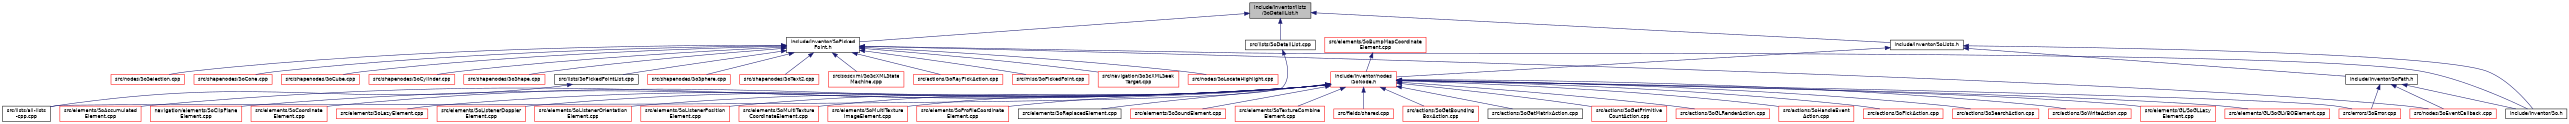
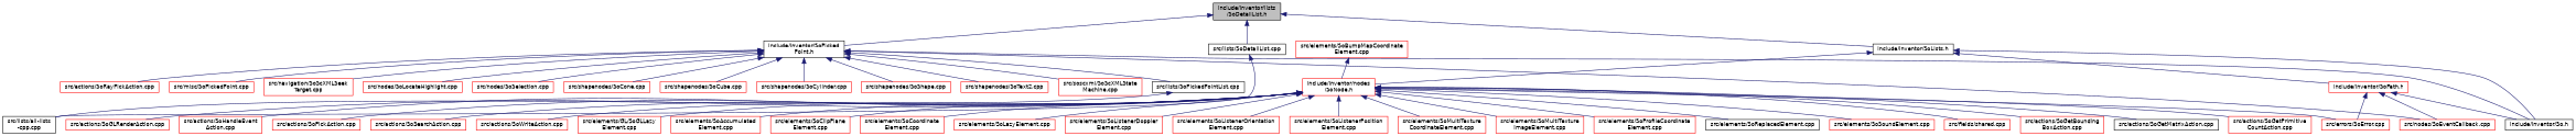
  digraph {
    node [color=red fillcolor=white fontname=Helvetica fontsize=10 shape=record style=filled]
    edge [color=midnightblue dir=back fontname=Helvetica fontsize=10 labelfontname=Helvetica labelfontsize=10 style=solid]
    n1 [color=black fillcolor=grey75 fontcolor=black height=0.2 label="include/Inventor/lists\l/SoDetailList.h" width=0.4]
    n2 [color=black height=0.2 label="src/lists/SoDetailList.cpp" width=0.4]
    n3 [color=black height=0.2 label="include/Inventor/SoLists.h" width=0.4]
    n4 [color=black height=0.2 label="include/Inventor/SoPicked\lPoint.h" width=0.4]
    n5 [color=black height=0.2 label="src/lists/all-lists\l-cpp.cpp" width=0.4]
    n6 [height=0.2 label="include/Inventor/nodes\l/SoNode.h" width=0.4]
    n7 [color=black height=0.2 label="include/Inventor/So.h" width=0.4]
-   n8 [color=black height=0.2 label="include/Inventor/SoPath.h" width=0.4]
+   n8 [height=0.2 label="include/Inventor/SoPath.h" width=0.4]
    n9 [height=0.2 label="src/nodes/SoEventCallback.cpp" width=0.4]
    n10 [height=0.2 label="src/actions/SoRayPickAction.cpp" width=0.4]
    n11 [color=black height=0.2 label="src/lists/SoPickedPointList.cpp" width=0.4]
    n12 [height=0.2 label="src/misc/SoPickedPoint.cpp" width=0.4]
    n13 [height=0.2 label="src/navigation/SoScXMLSeek\lTarget.cpp" width=0.4]
    n14 [height=0.2 label="src/nodes/SoLocateHighlight.cpp" width=0.4]
    n15 [height=0.2 label="src/nodes/SoSelection.cpp" width=0.4]
    n16 [height=0.2 label="src/shapenodes/SoCone.cpp" width=0.4]
    n17 [height=0.2 label="src/shapenodes/SoCube.cpp" width=0.4]
    n18 [height=0.2 label="src/shapenodes/SoCylinder.cpp" width=0.4]
    n19 [height=0.2 label="src/shapenodes/SoShape.cpp" width=0.4]
-   n20 [height=0.2 label="src/shapenodes/SoSphere.cpp" width=0.4]
    n21 [height=0.2 label="src/shapenodes/SoText2.cpp" width=0.4]
    n22 [height=0.2 label="src/soscxml/SoScXMLState\lMachine.cpp" width=0.4]
    n23 [height=0.2 label="src/actions/SoGetBounding\lBoxAction.cpp" width=0.4]
    n24 [color=black height=0.2 label="src/actions/SoGetMatrixAction.cpp" width=0.4]
    n25 [height=0.2 label="src/actions/SoGetPrimitive\lCountAction.cpp" width=0.4]
    n26 [height=0.2 label="src/actions/SoGLRenderAction.cpp" width=0.4]
    n27 [height=0.2 label="src/actions/SoHandleEvent\lAction.cpp" width=0.4]
    n28 [height=0.2 label="src/actions/SoPickAction.cpp" width=0.4]
    n29 [height=0.2 label="src/actions/SoSearchAction.cpp" width=0.4]
    n30 [height=0.2 label="src/actions/SoWriteAction.cpp" width=0.4]
    n31 [height=0.2 label="src/elements/GL/SoGLLazy\lElement.cpp" width=0.4]
-   n32 [height=0.2 label="src/elements/GL/SoGLVBOElement.cpp" width=0.4]
    n33 [height=0.2 label="src/elements/SoAccumulated\lElement.cpp" width=0.4]
-   n34 [height=0.2 label="navigation/elements/SoClipPlane\lElement.cpp" width=0.4]
+   n34 [height=0.2 label="src/elements/SoClipPlane\lElement.cpp" width=0.4]
    n35 [height=0.2 label="src/elements/SoCoordinate\lElement.cpp" width=0.4]
    n36 [height=0.2 label="src/elements/SoLazyElement.cpp" width=0.4]
    n37 [height=0.2 label="src/elements/SoListenerDoppler\lElement.cpp" width=0.4]
    n38 [height=0.2 label="src/elements/SoListenerOrientation\lElement.cpp" width=0.4]
    n39 [height=0.2 label="src/elements/SoListenerPosition\lElement.cpp" width=0.4]
    n40 [height=0.2 label="src/elements/SoMultiTexture\lCoordinateElement.cpp" width=0.4]
    n41 [height=0.2 label="src/elements/SoMultiTexture\lImageElement.cpp" width=0.4]
    n42 [height=0.2 label="src/elements/SoProfileCoordinate\lElement.cpp" width=0.4]
    n43 [color=black height=0.2 label="src/elements/SoReplacedElement.cpp" width=0.4]
    n44 [height=0.2 label="src/elements/SoSoundElement.cpp" width=0.4]
-   n45 [height=0.2 label="src/elements/SoTextureCombine\lElement.cpp" width=0.4]
    n46 [height=0.2 label="src/errors/SoError.cpp" width=0.4]
    n47 [height=0.2 label="src/fields/shared.cpp" width=0.4]
    n48 [height=0.2 label="src/elements/SoBumpMapCoordinate\lElement.cpp" width=0.4]
    n1 -> n2
    n1 -> n3
    n1 -> n4
    n2 -> n5
    n3 -> n6
    n3 -> n7
    n3 -> n8
    n4 -> n7
    n4 -> n9
    n4 -> n10
    n4 -> n11
    n4 -> n12
    n4 -> n13
    n4 -> n14
    n4 -> n15
    n4 -> n16
    n4 -> n17
    n4 -> n18
    n4 -> n19
-   n4 -> n20
    n4 -> n21
    n4 -> n22
    n6 -> n23
    n6 -> n24
    n6 -> n25
    n6 -> n26
    n6 -> n27
    n6 -> n28
    n6 -> n29
    n6 -> n30
    n6 -> n31
-   n6 -> n32
    n6 -> n33
    n6 -> n34
    n6 -> n35
    n6 -> n36
    n6 -> n37
    n6 -> n38
    n6 -> n39
    n6 -> n40
    n6 -> n41
    n6 -> n42
    n6 -> n43
    n6 -> n44
-   n6 -> n45
    n6 -> n46
    n6 -> n47
    n8 -> n7
    n8 -> n9
    n8 -> n46
    n11 -> n5
    n48 -> n6
  }
